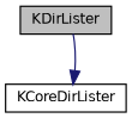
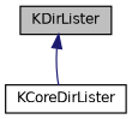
  digraph {
    node [color=black fontname=Helvetica fontsize=10 shape=record style=filled]
    n1 [fillcolor=grey75 fontcolor=black height=0.2 label=KDirLister width=0.4]
    n2 [fillcolor=white height=0.2 label=KCoreDirLister width=0.4]
-   n2 -> n1 [color=midnightblue dir=back fontname=Helvetica fontsize=10 labelfontname=Helvetica labelfontsize=10 style=solid]
+   n1 -> n2 [color=midnightblue dir=back fontname=Helvetica fontsize=10 labelfontname=Helvetica labelfontsize=10 style=solid]
  }
